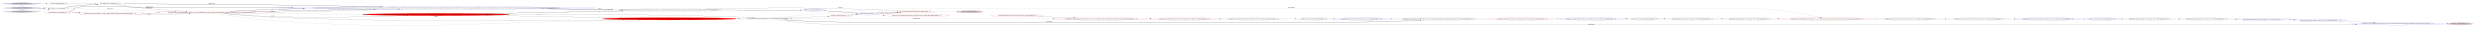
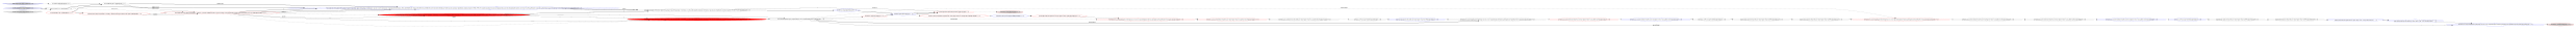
  digraph {
    fontname=Roboto
    rankdir=LR
    node [color=gray40 fillcolor=white fontname=Roboto shape=ellipse style=filled]
    edge [arrowhead=box fontname=Roboto style=solid]
    n1 [color=blue label="testHarness.setProcessingTime(7000)@@@30@@@['1', '1', '0']"]
    n2 [label="expectedOutput.add(new StreamRecord<>(new Tuple2<>(\"key2\",2),3999))@@@31@@@['1', '1', '0']"]
    n3 [label="expectedOutput.add(new StreamRecord<>(new Tuple2<>(\"key1\",5),3999))@@@32@@@['1', '1', '0']"]
    n4 [color=blue label="TestHarnessUtil.assertOutputEqualsSorted(\"Output was not correct.\",expectedOutput,testHarness.getOutput(),new Tuple2ResultSortComparator())@@@35@@@['1', '1', '0']"]
    n5 [color=red fillcolor=lightgray label="testHarness.close()@@@36@@@['1', '1', '0']"]
    n6 [color=blue label="expectedOutput.add(new StreamRecord<>(new Tuple2<>(\"key1\",5),4999))@@@33@@@['1', '1', '0']"]
    n7 [color=blue label="expectedOutput.add(new StreamRecord<>(new Tuple2<>(\"key1\",3),5999))@@@34@@@['1', '1', '0']"]
    n8 [fillcolor=red label="OneInputStreamOperatorTestHarness<Tuple2<String,Integer>,Tuple2<String,Integer>> testHarness = new KeyedOneInputStreamOperatorTestHarness<>(operator,new ExecutionConfig(),new TupleKeySelector(),BasicTypeInfo.STRING_TYPE_INFO)@@@8@@@['1', '0', '0']"]
    n9 [color=red fillcolor=red label="OneInputStreamOperatorTestHarness<Tuple2<String,Integer>,Tuple2<String,Integer>> testHarness = new KeyedOneInputStreamOperatorTestHarness<>(operator,new TupleKeySelector(),BasicTypeInfo.STRING_TYPE_INFO)@@@8@@@['0', '1', '0']"]
    n10 [label="ConcurrentLinkedQueue<Object> expectedOutput = new ConcurrentLinkedQueue<>()@@@9@@@['1', '1', '0']"]
    n11 [label="OneInputStreamOperatorTestHarness<Tuple2<String,Integer>,Tuple2<String,Integer>> testHarness = new KeyedOneInputStreamOperatorTestHarness<>(operator,new TupleKeySelector(),BasicTypeInfo.STRING_TYPE_INFO)@@@9@@@['0', '0', '1']"]
    n12 [color=red label="TestHarnessUtil.assertOutputEqualsSorted(\"Output was not correct.\",expectedOutput,testHarness.getOutput(),new Tuple2ResultSortComparator())@@@15@@@['1', '1', '0']"]
    n13 [color=red label="TestHarnessUtil.assertOutputEqualsSorted(\"Output was not correct.\",expectedOutput,testHarness.getOutput(),new Tuple2ResultSortComparator())@@@26@@@['1', '1', '0']"]
    n14 [label="TestHarnessUtil.assertOutputEqualsSorted(\"Output was not correct.\",expectedOutput,testHarness.getOutput(),new Tuple2ResultSortComparator())@@@20@@@['1', '1', '0']"]
    n15 [color=red label="testHarness.open()@@@10@@@['1', '1', '0']"]
    n16 [color=red label="testSlidingEventTimeWindows(testHarness)@@@12@@@['0', '0', '1']"]
    n17 [color=blue label="testHarness.setup()@@@10@@@['0', '0', '1']"]
    n18 [color=red fillcolor=lightgray label="testHarness.close()@@@13@@@['0', '0', '1']"]
    n19 [label="testHarness.processElement(new StreamRecord<>(new Tuple2<>(\"key2\",1),Long.MAX_VALUE))@@@17@@@['1', '1', '0']"]
    n20 [label="testHarness.setProcessingTime(2000)@@@18@@@['1', '1', '0']"]
    n21 [color=blue label="expectedOutput.add(new StreamRecord<>(new Tuple2<>(\"key2\",3),1999))@@@19@@@['1', '1', '0']"]
    n22 [label="testHarness.processElement(new StreamRecord<>(new Tuple2<>(\"key1\",1),Long.MAX_VALUE))@@@28@@@['1', '1', '0']"]
    n23 [color=blue label="testHarness.processElement(new StreamRecord<>(new Tuple2<>(\"key1\",1),Long.MAX_VALUE))@@@29@@@['1', '1', '0']"]
    n24 [color=blue label="testHarness.processElement(new StreamRecord<>(new Tuple2<>(\"key1\",1),Long.MAX_VALUE))@@@22@@@['1', '1', '0']"]
    n25 [label="testHarness.setProcessingTime(3000)@@@23@@@['1', '1', '0']"]
    n26 [label="expectedOutput.add(new StreamRecord<>(new Tuple2<>(\"key2\",3),2999))@@@24@@@['1', '1', '0']"]
    n27 [color=red label="expectedOutput.add(new StreamRecord<>(new Tuple2<>(\"key2\",1),999))@@@14@@@['1', '1', '0']"]
    n28 [color=red label="testHarness.processElement(new StreamRecord<>(new Tuple2<>(\"key2\",1),Long.MAX_VALUE))@@@16@@@['1', '1', '0']"]
    n29 [label="testHarness.processElement(new StreamRecord<>(new Tuple2<>(\"key1\",1),Long.MAX_VALUE))@@@27@@@['1', '1', '0']"]
    n30 [color=red label="testHarness.processElement(new StreamRecord<>(new Tuple2<>(\"key1\",1),Long.MAX_VALUE))@@@21@@@['1', '1', '0']"]
    n31 [label="final int WINDOW_SIZE = 3@@@4@@@['1', '1', '1']"]
    n32 [color=blue label="WindowOperator<String,Tuple2<String,Integer>,Tuple2<String,Integer>,Tuple2<String,Integer>,TimeWindow> operator = new WindowOperator<>(SlidingEventTimeWindows.of(Time.of(WINDOW_SIZE,TimeUnit.SECONDS),Time.of(WINDOW_SLIDE,TimeUnit.SECONDS)),new TimeWindow.Serializer(),new TupleKeySelector(),BasicTypeInfo.STRING_TYPE_INFO.createSerializer(new ExecutionConfig()),stateDesc,new InternalSingleValueWindowFunction<>(new PassThroughWindowFunction<String,TimeWindow,Tuple2<String,Integer>>()),EventTimeTrigger.create(),0)@@@8@@@['0', '0', '1']"]
    n33 [color=red label="ReducingStateDescriptor<Tuple2<String,Integer>> stateDesc = new ReducingStateDescriptor<>(\"window-contents\",new SumReducer(),inputType.createSerializer(new ExecutionConfig()))@@@7@@@['1', '1', '1']"]
    n34 [color=red label="final int WINDOW_SLIDE = 1@@@5@@@['1', '1', '1']"]
    n35 [color=red label="TypeInformation<Tuple2<String,Integer>> inputType = TypeInfoParser.parse(\"Tuple2<String, Integer>\")@@@6@@@['1', '1', '1']"]
    n36 [label="expectedOutput.add(new StreamRecord<>(new Tuple2<>(\"key1\",2),2999))@@@25@@@['1', '1', '0']"]
+   n37 [color=blue label="testHarness.setProcessingTime(1000)@@@13@@@['1', '1', '0']"]
    n38 [color=blue label="testHarness.open()@@@11@@@['1', '1', '1']"]
    n39 [color=red label="testHarness.processElement(new StreamRecord<>(new Tuple2<>(\"key2\",1),Long.MAX_VALUE))@@@12@@@['1', '1', '0']"]
    n40 [fillcolor=lightgray label="testProcessingTimeSlidingWindows['1', '0', '0']" shape=diamond]
    n41 [label="final int WINDOW_SIZE = 3@@@3@@@['1', '1', '0']"]
    n42 [color=blue fillcolor=lightgray label="testSlidingEventTimeWindowsReduce['0', '0', '1']" shape=diamond]
    n43 [label="closeCalled.set(0)@@@3@@@['0', '0', '1']"]
    n44 [color=blue fillcolor=lightgray label="testProcessingTimeSlidingWindows['0', '1', '0']" shape=diamond]
    n1 -> n2
    n2 -> n3 [style=dashed]
    n3 -> n6
    n4 -> n5
    n6 -> n7 [arrowhead=normal style=bold]
    n7 -> n4
    n8 -> n9 [arrowhead=normal label=0]
    n8 -> n10 [arrowhead=normal]
    n8 -> n11 [arrowhead=normal label=0 style=bold]
    n9 -> n10 [arrowhead=normal style=bold]
    n10 -> n4 [label=expectedOutput]
    n10 -> n12 [label=expectedOutput style=dashed]
    n10 -> n13 [label=expectedOutput style=dashed]
    n10 -> n14 [arrowhead=normal label=expectedOutput style=bold]
    n10 -> n15
    n11 -> n16 [arrowhead=normal label=testHarness]
    n11 -> n17 [arrowhead=normal style=bold]
    n12 -> n28 [style=bold]
    n13 -> n29 [arrowhead=normal style=dashed]
    n14 -> n30 [arrowhead=normal style=dashed]
    n15 -> n38 [arrowhead=normal style=bold]
    n16 -> n18 [style=dashed]
    n17 -> n38 [arrowhead=normal style=bold]
    n19 -> n20 [arrowhead=normal style=dashed]
    n20 -> n21
    n21 -> n14 [style=dashed]
    n22 -> n23 [style=dashed]
    n23 -> n1 [arrowhead=normal style=dashed]
    n24 -> n25 [arrowhead=normal style=bold]
    n25 -> n26 [arrowhead=normal style=bold]
    n26 -> n36
    n27 -> n12
    n28 -> n19
    n29 -> n22 [style=dashed]
    n30 -> n24 [arrowhead=normal style=dashed]
    n31 -> n32 [arrowhead=normal label=WINDOW_SIZE style=bold]
    n31 -> n33 [arrowhead=normal label=WINDOW_SLIDE]
    n32 -> n11 [arrowhead=normal]
    n32 -> n11 [label=operator style=bold]
    n33 -> n8 [arrowhead=normal label=operator]
    n33 -> n8 [style=dashed]
    n33 -> n9 [arrowhead=normal label=operator]
    n33 -> n9 [arrowhead=normal style=dashed]
    n33 -> n32 [label=stateDesc]
    n33 -> n32 [label=0 style=bold]
    n33 -> n32 [arrowhead=normal style=bold]
    n34 -> n32 [arrowhead=normal label=WINDOW_SLIDE style=bold]
    n34 -> n35 [arrowhead=normal style=bold]
    n35 -> n33 [label=stateDesc]
    n35 -> n33 [arrowhead=normal]
    n36 -> n13 [arrowhead=normal style=bold]
+   n37 -> n27 [style=bold]
    n38 -> n16 [label=0 style=bold]
    n38 -> n16 [style=bold]
    n38 -> n39 [style=dashed]
+   n39 -> n37 [arrowhead=normal]
    n40 -> n41 [style=dashed]
    n41 -> n31 [style=bold]
    n41 -> n33 [arrowhead=normal label=WINDOW_SIZE style=dashed]
    n42 -> n43 [style=dashed]
    n43 -> n31 [arrowhead=normal]
    n44 -> n41 [style=bold]
  }
